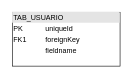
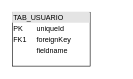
  <mxCell id="0" />
  <mxCell id="1" parent="0" />
- <mxCell id="2" value="&lt;div style=&quot;box-sizing: border-box; width: 100%; background: rgb(228, 228, 228); padding: 2px;&quot;&gt;TAB_USUARIO&lt;/div&gt;&lt;table style=&quot;width:100%;font-size:1em;&quot; cellpadding=&quot;2&quot; cellspacing=&quot;0&quot;&gt;&lt;tbody&gt;&lt;tr&gt;&lt;td&gt;PK&lt;/td&gt;&lt;td&gt;uniqueId&lt;/td&gt;&lt;/tr&gt;&lt;tr&gt;&lt;td&gt;FK1&lt;/td&gt;&lt;td&gt;foreignKey&lt;/td&gt;&lt;/tr&gt;&lt;tr&gt;&lt;td&gt;&lt;/td&gt;&lt;td&gt;fieldname&lt;/td&gt;&lt;/tr&gt;&lt;/tbody&gt;&lt;/table&gt;" style="verticalAlign=top;align=left;overflow=fill;html=1;whiteSpace=wrap;" parent="1" vertex="1"><mxGeometry x="20" y="20" width="180" height="90" as="geometry" /></mxCell>
+ <mxCell id="2" value="&lt;div style=&quot;box-sizing: border-box; width: 100%; background: rgb(228, 228, 228); padding: 2px;&quot;&gt;TAB_USUARIO&lt;/div&gt;&lt;table style=&quot;width:100%;font-size:1em;&quot; cellpadding=&quot;2&quot; cellspacing=&quot;0&quot;&gt;&lt;tbody&gt;&lt;tr&gt;&lt;td&gt;PK&lt;/td&gt;&lt;td&gt;uniqueId&lt;/td&gt;&lt;/tr&gt;&lt;tr&gt;&lt;td&gt;FK1&lt;/td&gt;&lt;td&gt;foreignKey&lt;/td&gt;&lt;/tr&gt;&lt;tr&gt;&lt;td&gt;&lt;/td&gt;&lt;td&gt;fieldname&lt;/td&gt;&lt;/tr&gt;&lt;/tbody&gt;&lt;/table&gt;" style="verticalAlign=top;align=left;overflow=fill;html=1;whiteSpace=wrap;" parent="1" vertex="1"><mxGeometry x="20" y="20" width="130" height="90" as="geometry" /></mxCell>
